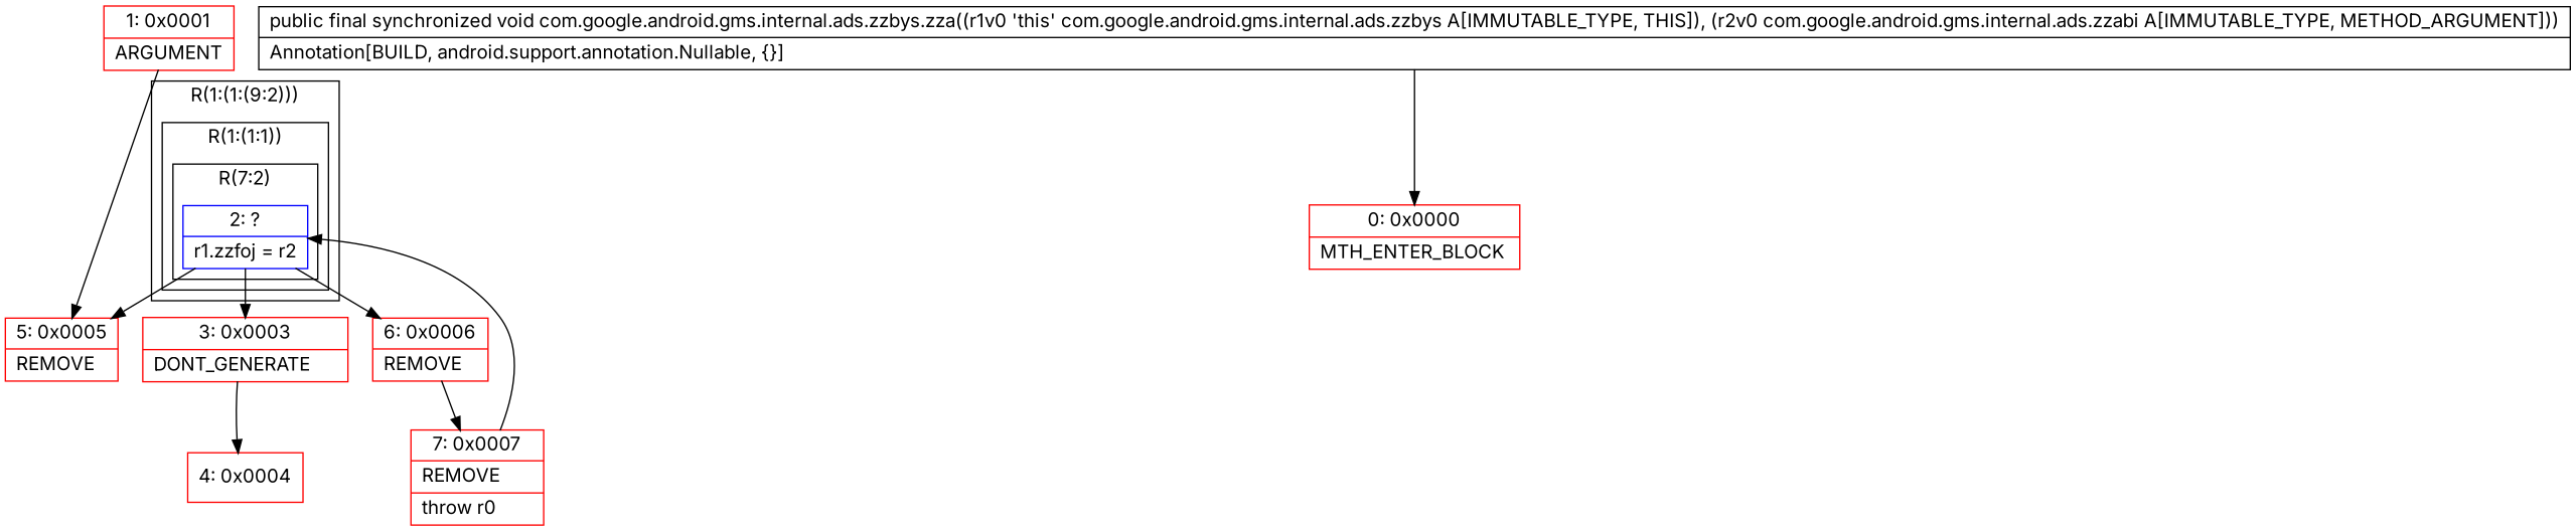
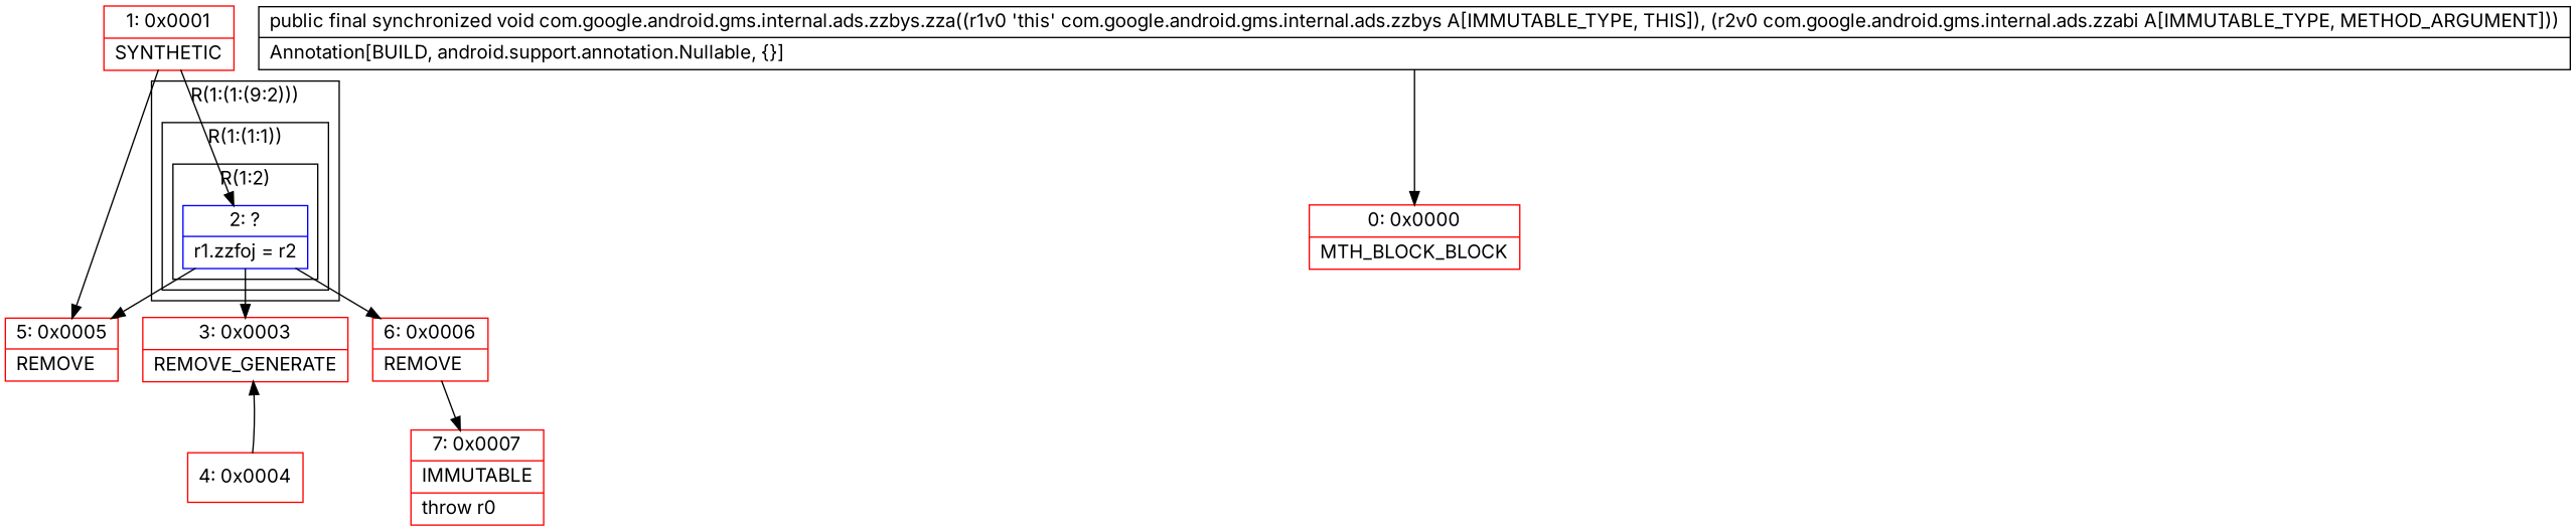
  digraph {
    fontname=Inter
    node [color=red fontname=Inter shape=record]
    edge [fontname=Inter]
    n1 [color=blue label="{2\:\ ?|r1.zzfoj = r2\l}"]
-   n2 [label="{3\:\ 0x0003|DONT_GENERATE\l}"]
+   n2 [label="{3\:\ 0x0003|REMOVE_GENERATE\l}"]
    n3 [label="{5\:\ 0x0005|REMOVE\l}"]
    n4 [label="{6\:\ 0x0006|REMOVE\l}"]
    n5 [label="{4\:\ 0x0004}"]
-   n6 [label="{0\:\ 0x0000|MTH_ENTER_BLOCK\l}"]
-   n7 [label="{1\:\ 0x0001|ARGUMENT\l}"]
-   n8 [label="{7\:\ 0x0007|REMOVE\l|throw r0\l}"]
+   n6 [label="{0\:\ 0x0000|MTH_BLOCK_BLOCK\l}"]
+   n7 [label="{1\:\ 0x0001|SYNTHETIC\l}"]
+   n8 [label="{7\:\ 0x0007|IMMUTABLE\l|throw r0\l}"]
    n9 [label="{public final synchronized void com.google.android.gms.internal.ads.zzbys.zza((r1v0 'this' com.google.android.gms.internal.ads.zzbys A[IMMUTABLE_TYPE, THIS]), (r2v0 com.google.android.gms.internal.ads.zzabi A[IMMUTABLE_TYPE, METHOD_ARGUMENT]))  | Annotation[BUILD, android.support.annotation.Nullable, \{\}]\l}" color=""]
    subgraph cluster_1 {
      label="R(1:(1:(9:2)))"
      subgraph cluster_2 {
        label="R(1:(1:1))"
        subgraph cluster_3 {
-         label="R(7:2)"
+         label="R(1:2)"
          n1
        }
      }
    }
    n1 -> n2
    n1 -> n3
    n1 -> n4
-   n2 -> n5
+   n5 -> n2
    n4 -> n8
-   n8 -> n1
+   n7 -> n1
    n7 -> n3
    n9 -> n6
  }
